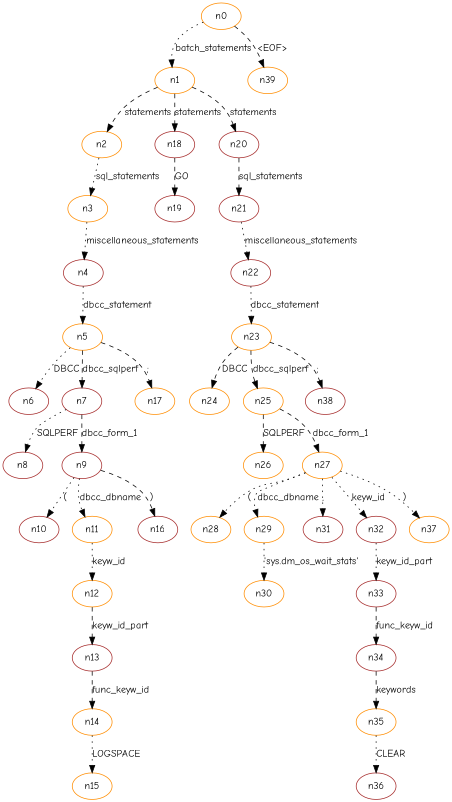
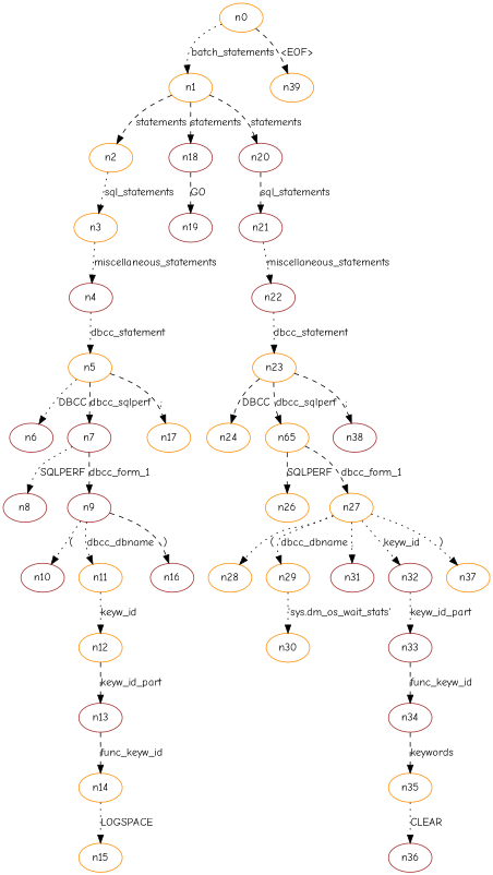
  digraph {
    fontname="Comic Neue"
    node [color=darkorange fontname="Comic Neue"]
    edge [fontname="Comic Neue" style=dotted]
    n0
    n1
    n39
    n2
    n18 [color=brown]
    n20 [color=brown]
    n3
    n19 [color=brown]
    n21 [color=brown]
    n4 [color=brown]
    n5
    n6 [color=brown]
    n7 [color=brown]
    n17
    n8 [color=brown]
    n9 [color=brown]
    n10 [color=brown]
    n11
    n16 [color=brown]
    n12
    n13 [color=brown]
    n14
    n15
    n22 [color=brown]
    n23
    n24
-   n25
+   n25 [label=n65]
    n38 [color=brown]
    n26
    n27
    n28
    n29
    n31 [color=brown]
    n32 [color=brown]
    n37
    n30
    n33 [color=brown]
    n34 [color=brown]
    n35
    n36 [color=brown]
    n0 -> n1 [label=batch_statements]
    n0 -> n39 [label="<EOF>" style=dashed]
    n1 -> n2 [label=statements style=dashed]
    n1 -> n18 [label=statements style=dashed]
    n1 -> n20 [label=statements style=dashed]
    n2 -> n3 [label=sql_statements]
    n18 -> n19 [label=GO style=dashed]
    n20 -> n21 [label=sql_statements style=dashed]
    n3 -> n4 [label=miscellaneous_statements]
    n21 -> n22 [label=miscellaneous_statements]
    n4 -> n5 [label=dbcc_statement]
    n5 -> n6 [label=DBCC]
    n5 -> n7 [label=dbcc_sqlperf style=dashed]
    n5 -> n17 [label=";" style=dashed]
    n7 -> n8 [label=SQLPERF]
    n7 -> n9 [label=dbcc_form_1 style=dashed]
    n9 -> n10 [label="("]
    n9 -> n11 [label=dbcc_dbname]
    n9 -> n16 [label=")" style=dashed]
    n11 -> n12 [label=keyw_id]
    n12 -> n13 [label=keyw_id_part style=dashed]
    n13 -> n14 [label=func_keyw_id style=dashed]
    n14 -> n15 [label=LOGSPACE]
    n22 -> n23 [label=dbcc_statement]
    n23 -> n24 [label=DBCC style=dashed]
    n23 -> n25 [label=dbcc_sqlperf style=dashed]
    n23 -> n38 [label=";" style=dashed]
    n25 -> n26 [label=SQLPERF style=dashed]
    n25 -> n27 [label=dbcc_form_1 style=dashed]
    n27 -> n28 [label="("]
    n27 -> n29 [label=dbcc_dbname]
    n27 -> n31 [label=","]
    n27 -> n32 [label=keyw_id]
    n27 -> n37 [label=")"]
    n29 -> n30 [label="'sys.dm_os_wait_stats'"]
    n32 -> n33 [label=keyw_id_part]
    n33 -> n34 [label=func_keyw_id style=dashed]
    n34 -> n35 [label=keywords style=dashed]
    n35 -> n36 [label=CLEAR]
  }
